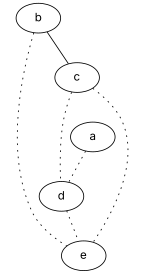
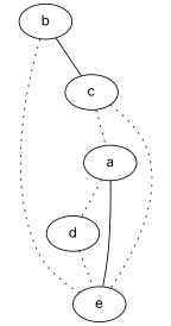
  graph {
    fontname=Inter
    node [fontname=Inter]
    edge [fontname=Inter style=dotted]
    a
    d
    e
    b
    c
    a -- d
+   a -- e [style=""]
    d -- e
    b -- e
    b -- c [style=""]
-   c -- d
+   c -- a
    c -- e
  }
